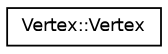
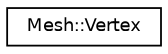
  digraph {
    rankdir=LR
-   n1 [color=black fillcolor=white fontname=Helvetica fontsize=10 height=0.2 label="Vertex::Vertex" shape=record style=filled width=0.4]
+   n1 [color=black fillcolor=white fontname=Helvetica fontsize=10 height=0.2 label="Mesh::Vertex" shape=record style=filled width=0.4]
  }
